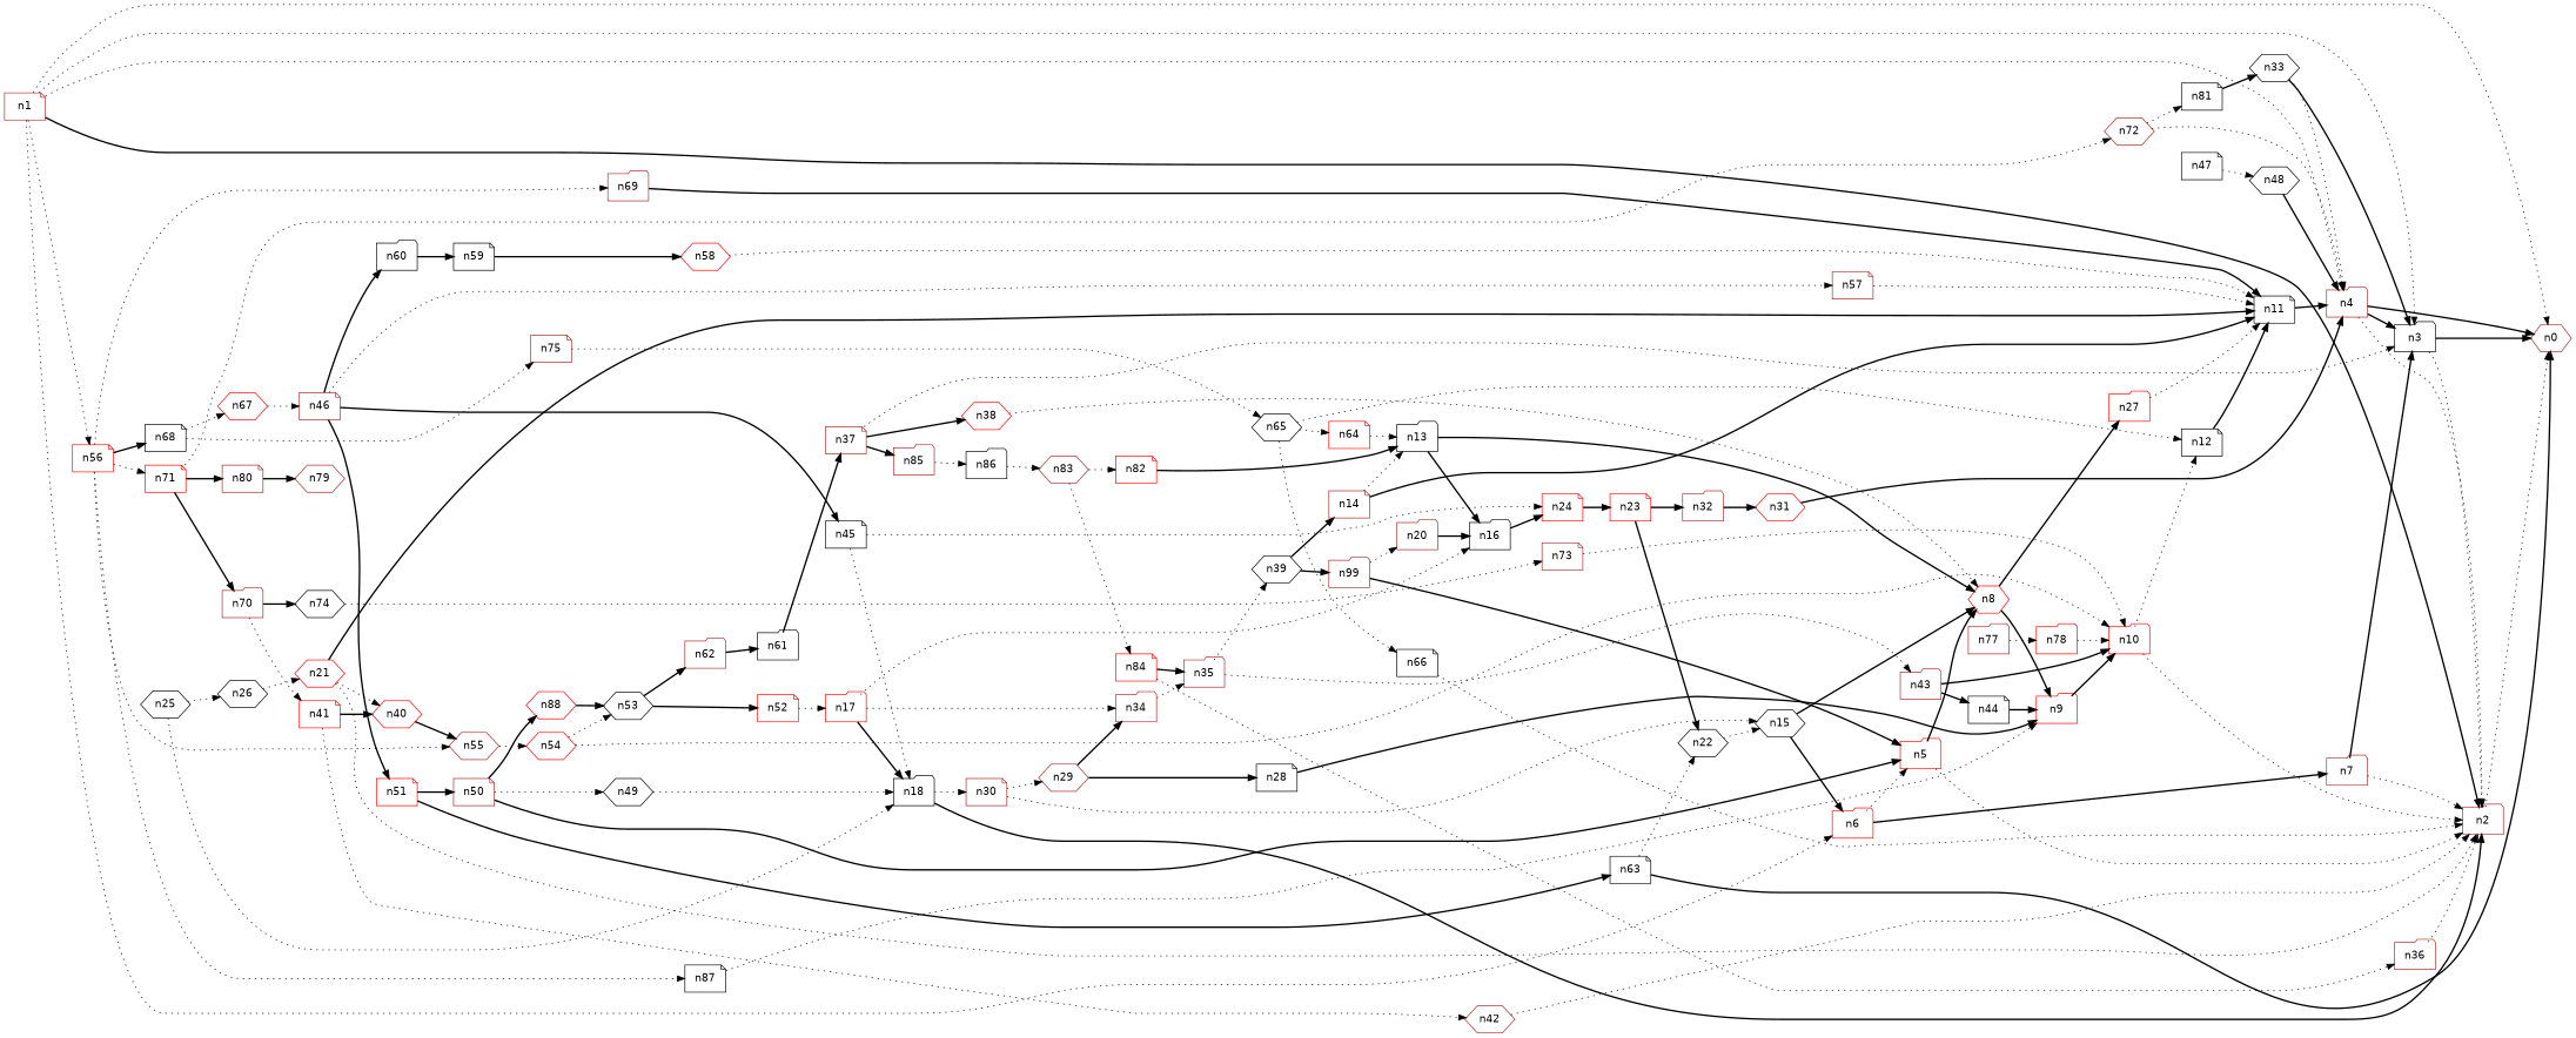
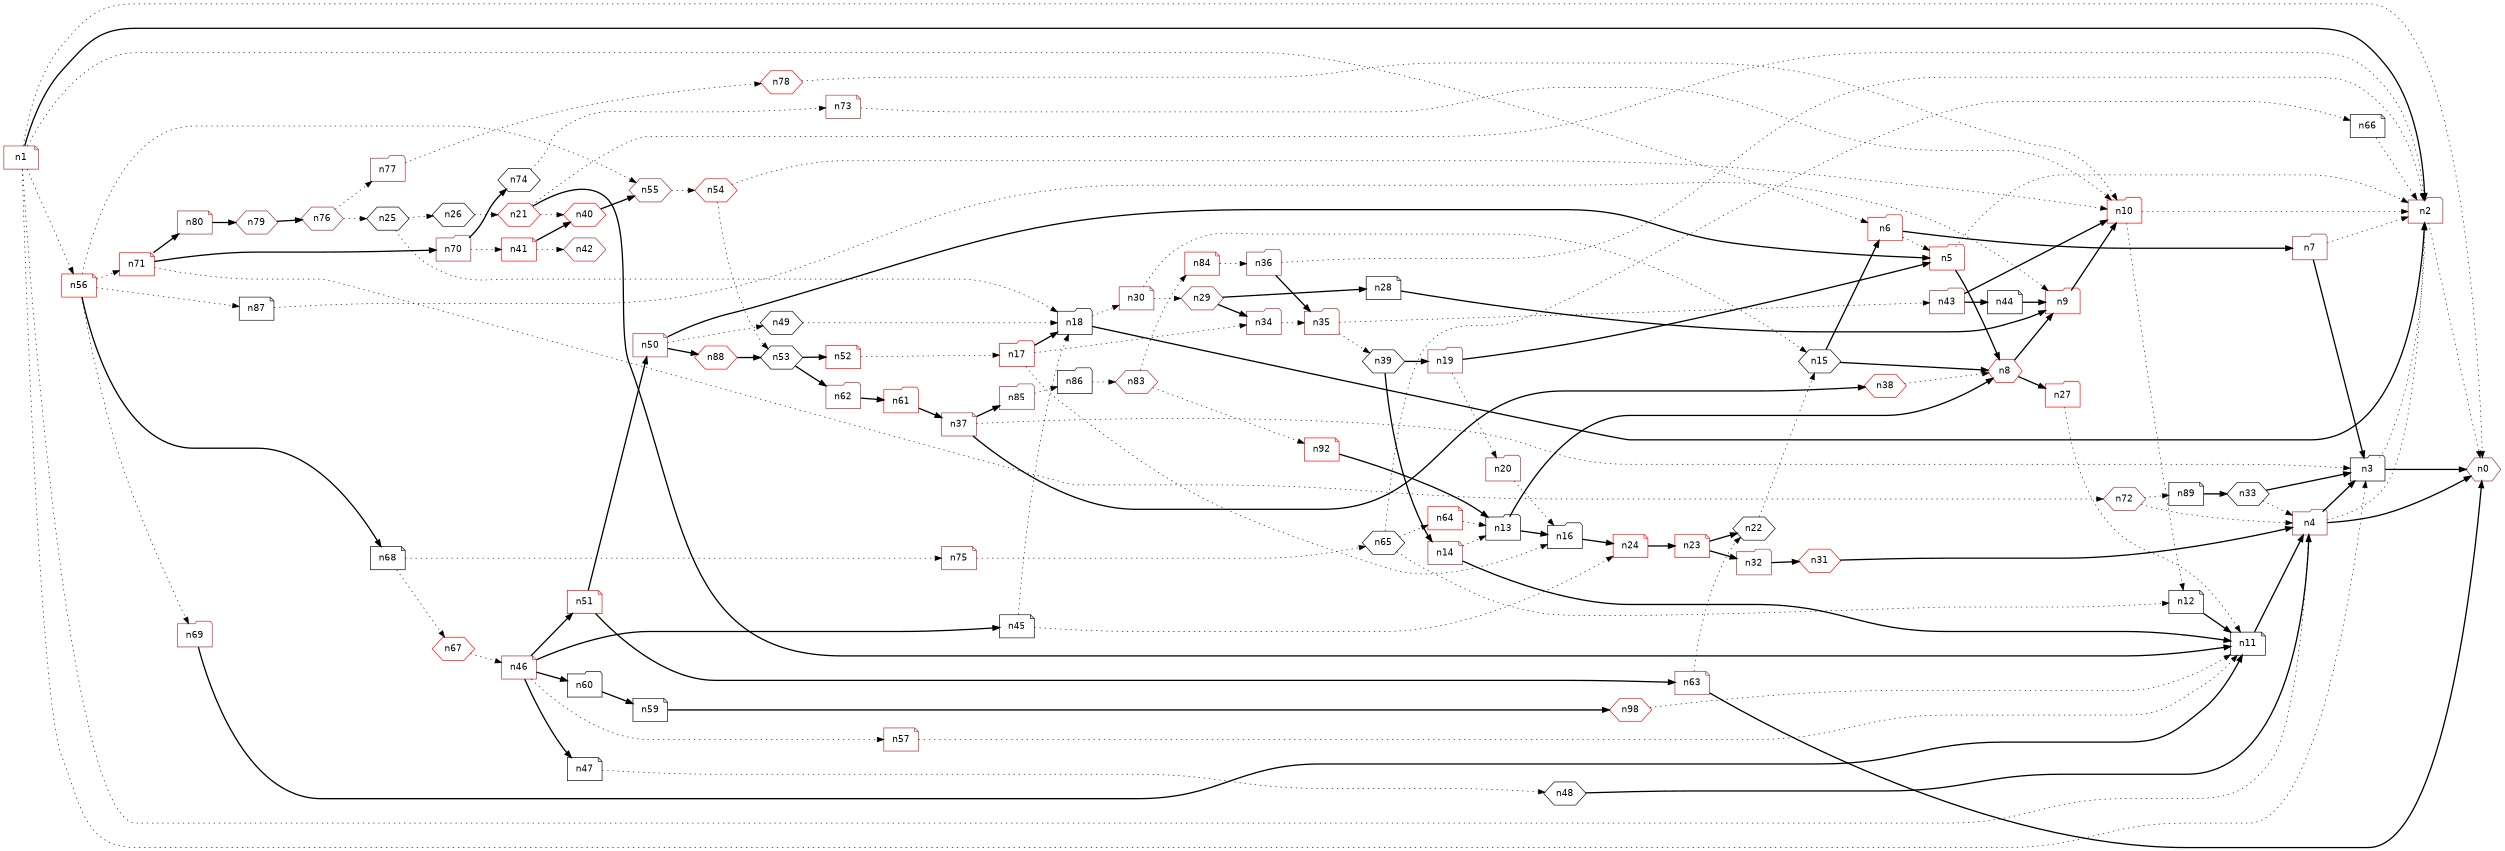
  digraph {
    fontname="DejaVu Sans"
    rankdir=LR
    node [color=brown fontname="DejaVu Sans" shape=note]
    edge [fontname="DejaVu Sans" style=dotted]
    n0 [shape=hexagon]
    n1
    n2 [shape=folder]
    n3 [color=black shape=folder]
    n4 [shape=folder]
    n6 [color=red shape=folder]
    n56 [color=red]
    n5 [color=red shape=folder]
    n7 [shape=folder]
    n55 [shape=hexagon]
    n68 [color=black]
    n69 [shape=folder]
    n71 [color=red]
    n87 [color=black]
    n8 [color=red shape=hexagon]
    n54 [color=red shape=hexagon]
    n67 [color=red shape=hexagon]
    n75
    n11 [color=black]
    n70 [shape=folder]
    n72 [shape=hexagon]
    n80
    n9 [color=red shape=folder]
    n27 [color=red shape=folder]
    n10 [color=red shape=folder]
    n12 [color=black]
    n13 [color=black shape=folder]
    n16 [color=black shape=folder]
    n24 [color=red]
    n23 [color=red]
    n14
    n15 [color=black shape=hexagon]
    n22 [color=black shape=hexagon]
    n32 [shape=folder]
    n17 [color=red shape=folder]
    n18 [color=black shape=folder]
    n34 [shape=folder]
    n30
    n35 [shape=folder]
    n29 [shape=hexagon]
    n39 [color=black shape=hexagon]
    n43 [shape=folder]
    n28 [color=black]
-   n19 [shape=folder label=n99]
+   n19 [shape=folder]
    n20 [shape=folder]
    n21 [color=red shape=hexagon]
    n40 [color=red shape=hexagon]
    n31 [color=red shape=hexagon]
    n25 [color=black shape=hexagon]
    n26 [color=black shape=hexagon]
    n33 [color=black shape=hexagon]
    n44 [color=black]
    n36 [shape=folder]
    n37
    n38 [color=red shape=hexagon]
    n85 [shape=folder]
    n86 [color=black shape=folder]
    n83 [shape=hexagon]
    n53 [color=black shape=hexagon]
    n41 [color=red]
    n42 [shape=hexagon]
    n45 [color=black]
    n46
    n47 [color=black]
    n51 [color=red]
    n57
    n60 [color=black shape=folder]
    n48 [color=black shape=hexagon]
    n50
-   n63 [color=black]
+   n63
    n59 [color=black]
    n49 [color=black shape=hexagon]
    n88 [color=red shape=hexagon]
-   n58 [color=red shape=hexagon]
+   n58 [color=red shape=hexagon label=n98]
    n52 [color=red]
    n62 [shape=folder]
-   n61 [color=black shape=folder]
+   n61 [color=red shape=folder]
    n65 [color=black shape=hexagon]
    n74 [color=black shape=hexagon]
-   n81 [color=black]
+   n81 [color=black label=n89]
    n79 [shape=hexagon]
    n64 [color=red]
    n66 [color=black]
    n73
+   n76 [shape=hexagon]
    n77 [shape=folder]
-   n78 [color=red shape=folder]
-   n82 [color=red]
+   n78 [color=red shape=hexagon]
+   n82 [color=red label=n92]
    n84 [color=red]
    n1 -> n0
    n1 -> n2 [style=bold]
    n1 -> n3
    n1 -> n4
    n1 -> n6
    n1 -> n56
    n2 -> n0
    n3 -> n0 [style=bold]
    n3 -> n2
    n4 -> n0 [style=bold]
    n4 -> n2
    n4 -> n3 [style=bold]
    n6 -> n5
    n6 -> n7 [style=bold]
    n56 -> n55
    n56 -> n68 [style=bold]
    n56 -> n69
    n56 -> n71
    n56 -> n87
    n5 -> n2
    n5 -> n8 [style=bold]
    n7 -> n2
    n7 -> n3 [style=bold]
    n55 -> n54
    n68 -> n67
    n68 -> n75
    n69 -> n11 [style=bold]
    n71 -> n70 [style=bold]
    n71 -> n72
    n71 -> n80 [style=bold]
    n87 -> n9
    n8 -> n9 [style=bold]
    n8 -> n27 [style=bold]
    n54 -> n10
    n54 -> n53
    n67 -> n46
    n75 -> n65
    n11 -> n4 [style=bold]
    n70 -> n41
    n70 -> n74 [style=bold]
    n72 -> n4
    n72 -> n81
    n80 -> n79 [style=bold]
    n9 -> n10 [style=bold]
    n27 -> n11
    n10 -> n2
    n10 -> n12
    n12 -> n11 [style=bold]
    n13 -> n8 [style=bold]
    n13 -> n16 [style=bold]
    n16 -> n24 [style=bold]
    n24 -> n23 [style=bold]
    n23 -> n22 [style=bold]
    n23 -> n32 [style=bold]
    n14 -> n11 [style=bold]
    n14 -> n13
    n15 -> n6 [style=bold]
    n15 -> n8 [style=bold]
    n22 -> n15
    n32 -> n31 [style=bold]
    n17 -> n16
    n17 -> n18 [style=bold]
    n17 -> n34
    n18 -> n2 [style=bold]
    n18 -> n30
    n34 -> n35
    n30 -> n15
    n30 -> n29
    n35 -> n39
    n35 -> n43
    n29 -> n34 [style=bold]
    n29 -> n28 [style=bold]
    n39 -> n14 [style=bold]
    n39 -> n19 [style=bold]
    n43 -> n10 [style=bold]
    n43 -> n44 [style=bold]
    n28 -> n9 [style=bold]
    n19 -> n5 [style=bold]
    n19 -> n20
-   n20 -> n16 [style=bold]
+   n20 -> n16
    n21 -> n2
    n21 -> n11 [style=bold]
    n21 -> n40
    n40 -> n55 [style=bold]
    n31 -> n4 [style=bold]
    n25 -> n18
    n25 -> n26
    n26 -> n21
    n33 -> n3 [style=bold]
    n33 -> n4
    n44 -> n9 [style=bold]
    n36 -> n2
-   n84 -> n35 [style=bold]
+   n36 -> n35 [style=bold]
    n37 -> n3
    n37 -> n38 [style=bold]
    n37 -> n85 [style=bold]
    n38 -> n8
    n85 -> n86
    n86 -> n83
    n83 -> n82
    n83 -> n84
    n53 -> n52 [style=bold]
    n53 -> n62 [style=bold]
    n41 -> n40 [style=bold]
    n41 -> n42
-   n42 -> n2
    n45 -> n24
    n45 -> n18
    n46 -> n45 [style=bold]
+   n46 -> n47 [style=bold]
    n46 -> n51 [style=bold]
    n46 -> n57
    n46 -> n60 [style=bold]
    n47 -> n48
    n51 -> n50 [style=bold]
    n51 -> n63 [style=bold]
    n57 -> n11
    n60 -> n59 [style=bold]
    n48 -> n4 [style=bold]
    n50 -> n5 [style=bold]
    n50 -> n49
    n50 -> n88 [style=bold]
    n63 -> n0 [style=bold]
    n63 -> n22
    n59 -> n58 [style=bold]
    n49 -> n18
    n88 -> n53 [style=bold]
    n58 -> n11
    n52 -> n17
    n62 -> n61 [style=bold]
    n61 -> n37 [style=bold]
    n65 -> n12
    n65 -> n64
    n65 -> n66
    n74 -> n73
    n81 -> n33 [style=bold]
+   n79 -> n76 [style=bold]
    n64 -> n13
    n66 -> n2
    n73 -> n10
+   n76 -> n25
+   n76 -> n77
    n77 -> n78
    n78 -> n10
    n82 -> n13 [style=bold]
    n84 -> n36
  }
